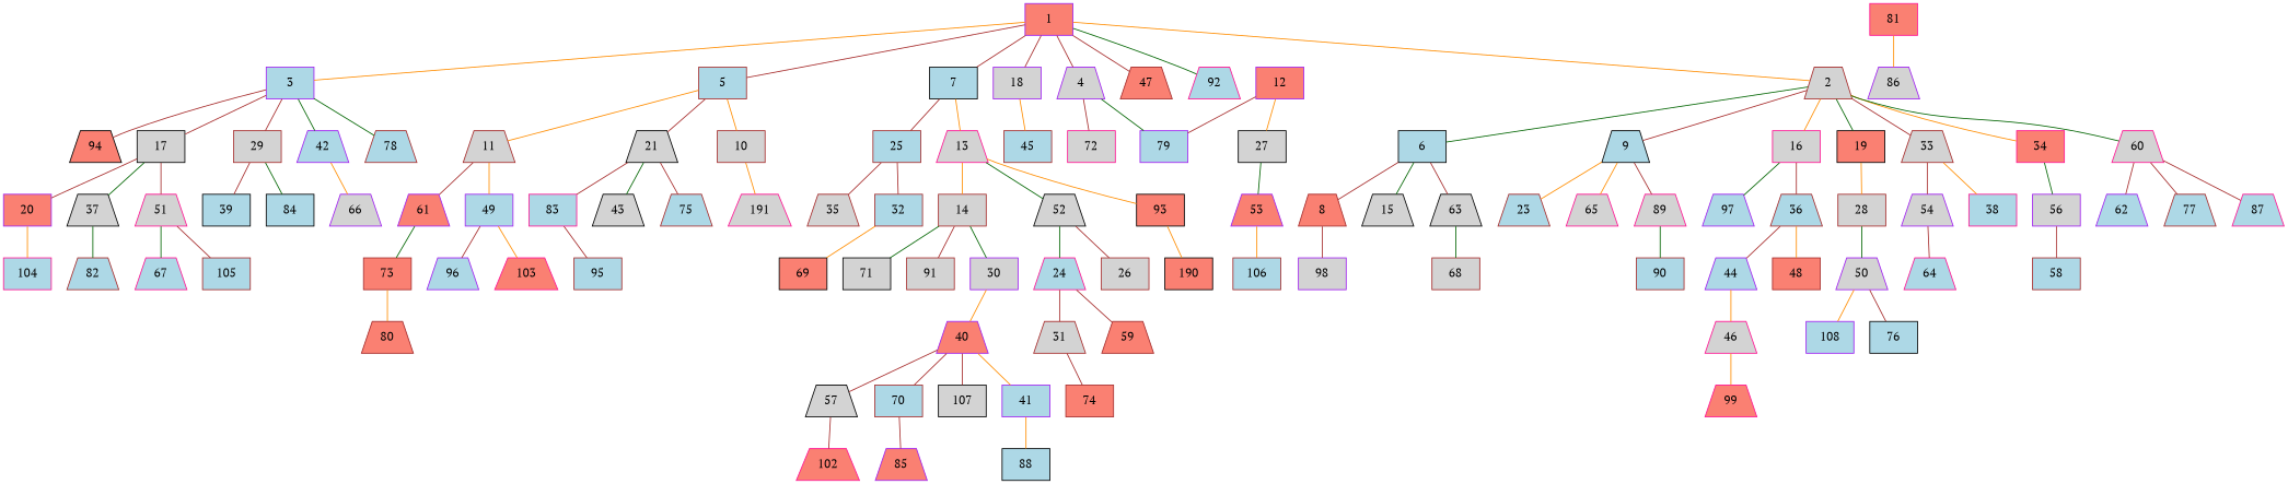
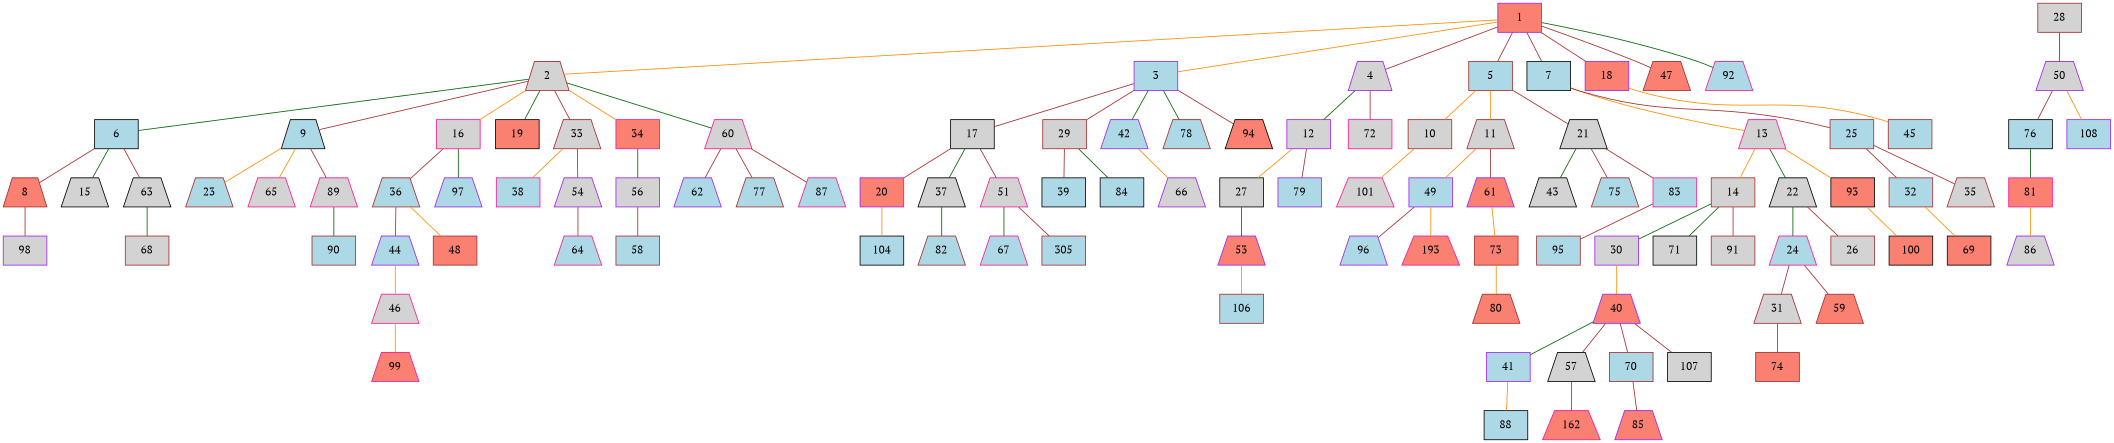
  graph {
    fontname="PT Serif"
    node [color=brown fillcolor=lightgrey fontname="PT Serif" shape=box style=filled]
    edge [color=brown fontname="PT Serif"]
    1 [color=purple fillcolor=salmon]
    2 [shape=trapezium]
    3 [color=purple fillcolor=lightblue]
    4 [color=purple shape=trapezium]
    5 [fillcolor=lightblue]
    7 [color=black fillcolor=lightblue]
-   18 [color=purple]
+   18 [color=purple fillcolor=salmon]
    47 [fillcolor=salmon shape=trapezium]
    92 [color=deeppink fillcolor=lightblue shape=trapezium]
    6 [color=black fillcolor=lightblue]
    9 [color=black fillcolor=lightblue shape=trapezium]
    16 [color=deeppink]
    19 [color=black fillcolor=salmon]
    33 [shape=trapezium]
    34 [color=deeppink fillcolor=salmon]
    60 [color=deeppink shape=trapezium]
    17 [color=black]
    29
    42 [color=purple fillcolor=lightblue shape=trapezium]
    78 [fillcolor=lightblue shape=trapezium]
    94 [color=black fillcolor=salmon shape=trapezium]
-   12 [color=purple fillcolor=salmon]
+   12 [color=purple]
    72 [color=deeppink]
    10
    11 [shape=trapezium]
    21 [color=black shape=trapezium]
    13 [color=deeppink shape=trapezium]
    25 [fillcolor=lightblue]
    45 [fillcolor=lightblue]
    8 [fillcolor=salmon shape=trapezium]
    15 [color=black shape=trapezium]
    63 [color=black shape=trapezium]
    23 [fillcolor=lightblue shape=trapezium]
    65 [color=deeppink shape=trapezium]
    89 [color=deeppink shape=trapezium]
    36 [fillcolor=lightblue shape=trapezium]
    97 [color=purple fillcolor=lightblue shape=trapezium]
    28
    38 [color=deeppink fillcolor=lightblue]
    54 [color=purple shape=trapezium]
    56 [color=purple]
    62 [color=purple fillcolor=lightblue shape=trapezium]
    77 [fillcolor=lightblue shape=trapezium]
    87 [color=deeppink fillcolor=lightblue shape=trapezium]
    20 [color=purple fillcolor=salmon]
    37 [color=black shape=trapezium]
    51 [color=deeppink shape=trapezium]
    39 [color=black fillcolor=lightblue]
    84 [color=black fillcolor=lightblue]
    66 [color=purple shape=trapezium]
    27 [color=black]
    79 [color=purple fillcolor=lightblue]
-   101 [color=deeppink shape=trapezium label=191]
+   101 [color=deeppink shape=trapezium]
    49 [color=purple fillcolor=lightblue]
    61 [color=purple fillcolor=salmon shape=trapezium]
    43 [color=black shape=trapezium]
    75 [fillcolor=lightblue shape=trapezium]
    83 [color=deeppink fillcolor=lightblue]
    98 [color=purple]
    68
    14
-   22 [color=black shape=trapezium label=52]
+   22 [color=black shape=trapezium]
    93 [color=black fillcolor=salmon]
    32 [fillcolor=lightblue]
    35 [shape=trapezium]
    90 [fillcolor=lightblue]
    96 [color=purple fillcolor=lightblue shape=trapezium]
-   103 [color=deeppink fillcolor=salmon shape=trapezium]
+   103 [color=deeppink fillcolor=salmon shape=trapezium label=193]
    73 [fillcolor=salmon]
    53 [color=purple fillcolor=salmon shape=trapezium]
    30 [color=purple]
    71 [color=black]
    91
    24 [color=deeppink fillcolor=lightblue shape=trapezium]
    26
-   100 [color=black fillcolor=salmon label=190]
+   100 [color=black fillcolor=salmon]
    40 [color=purple fillcolor=salmon shape=trapezium]
    44 [color=purple fillcolor=lightblue shape=trapezium]
    48 [fillcolor=salmon]
-   104 [color=deeppink fillcolor=lightblue]
+   104 [color=black fillcolor=lightblue]
    82 [fillcolor=lightblue shape=trapezium]
    67 [color=deeppink fillcolor=lightblue shape=trapezium]
-   105 [fillcolor=lightblue]
+   105 [fillcolor=lightblue label=305]
    50 [color=purple shape=trapezium]
    95 [fillcolor=lightblue]
    31 [shape=trapezium]
    59 [fillcolor=salmon shape=trapezium]
    74 [fillcolor=salmon]
    69 [color=black fillcolor=salmon]
    106 [fillcolor=lightblue]
    76 [color=black fillcolor=lightblue]
    108 [color=purple fillcolor=lightblue]
    41 [color=purple fillcolor=lightblue]
    57 [color=black shape=trapezium]
    70 [fillcolor=lightblue]
    107 [color=black]
    64 [color=deeppink fillcolor=lightblue shape=trapezium]
    58 [fillcolor=lightblue]
    46 [color=deeppink shape=trapezium]
    88 [color=black fillcolor=lightblue]
-   102 [color=deeppink fillcolor=salmon shape=trapezium]
+   102 [color=deeppink fillcolor=salmon shape=trapezium label=162]
    85 [color=purple fillcolor=salmon shape=trapezium]
    99 [color=deeppink fillcolor=salmon shape=trapezium]
    81 [color=deeppink fillcolor=salmon]
    80 [fillcolor=salmon shape=trapezium]
    86 [color=purple shape=trapezium]
    1 -- 2 [color=darkorange]
    1 -- 3 [color=darkorange]
    1 -- 4
    1 -- 5
    1 -- 7
    1 -- 18
    1 -- 47
    1 -- 92 [color=darkgreen]
    2 -- 6 [color=darkgreen]
    2 -- 9
    2 -- 16 [color=darkorange]
    2 -- 19 [color=darkgreen]
    2 -- 33
    2 -- 34 [color=darkorange]
    2 -- 60 [color=darkgreen]
    3 -- 17
    3 -- 29
    3 -- 42 [color=darkgreen]
    3 -- 78 [color=darkgreen]
    3 -- 94
-   4 -- 79 [color=darkgreen]
+   4 -- 12 [color=darkgreen]
    4 -- 72
    5 -- 10 [color=darkorange]
    5 -- 11 [color=darkorange]
    5 -- 21
    7 -- 13 [color=darkorange]
    7 -- 25
    18 -- 45 [color=darkorange]
    6 -- 8
    6 -- 15 [color=darkgreen]
    6 -- 63
    9 -- 23 [color=darkorange]
    9 -- 65 [color=darkorange]
    9 -- 89
    16 -- 36
    16 -- 97 [color=darkgreen]
-   19 -- 28 [color=darkorange]
    33 -- 38 [color=darkorange]
    33 -- 54
    34 -- 56 [color=darkgreen]
    60 -- 62
    60 -- 77
    60 -- 87
    17 -- 20
    17 -- 37 [color=darkgreen]
    17 -- 51
    29 -- 39
    29 -- 84 [color=darkgreen]
    42 -- 66 [color=darkorange]
    12 -- 27 [color=darkorange]
    12 -- 79
    10 -- 101 [color=darkorange]
    11 -- 49 [color=darkorange]
    11 -- 61
    21 -- 43 [color=darkgreen]
    21 -- 75
    21 -- 83
    13 -- 14 [color=darkorange]
    13 -- 22 [color=darkgreen]
    13 -- 93 [color=darkorange]
    25 -- 32
    25 -- 35
    8 -- 98
    63 -- 68 [color=darkgreen]
    89 -- 90 [color=darkgreen]
    36 -- 44
    36 -- 48 [color=darkorange]
    28 -- 50 [color=darkgreen]
    54 -- 64
    56 -- 58
    20 -- 104 [color=darkorange]
    37 -- 82 [color=darkgreen]
    51 -- 67 [color=darkgreen]
    51 -- 105
    27 -- 53 [color=darkgreen]
    49 -- 96
    49 -- 103 [color=darkorange]
-   61 -- 73 [color=darkgreen]
+   61 -- 73 [color=darkorange]
    83 -- 95
    14 -- 30 [color=darkgreen]
    14 -- 71 [color=darkgreen]
    14 -- 91
    22 -- 24 [color=darkgreen]
    22 -- 26
    93 -- 100 [color=darkorange]
    32 -- 69 [color=darkorange]
    73 -- 80 [color=darkorange]
    53 -- 106 [color=darkorange]
    30 -- 40 [color=darkorange]
    24 -- 31
    24 -- 59
-   40 -- 41 [color=darkorange]
+   40 -- 41 [color=darkgreen]
    40 -- 57
    40 -- 70
    40 -- 107
    44 -- 46 [color=darkorange]
    50 -- 76
    50 -- 108 [color=darkorange]
    31 -- 74
+   76 -- 81 [color=darkgreen]
    41 -- 88 [color=darkorange]
    57 -- 102
    70 -- 85
    46 -- 99 [color=darkorange]
    81 -- 86 [color=darkorange]
  }
